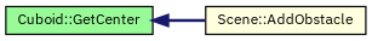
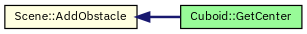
  digraph {
    rankdir=LR
    fontname="IBM Plex Sans"
    node [color=black fontname="IBM Plex Sans" fontsize=10 shape=record style=filled]
    n1 [fillcolor=palegreen fontcolor=black height=0.2 label="Cuboid::GetCenter" width=0.4]
    n2 [fillcolor=lightyellow height=0.2 label="Scene::AddObstacle" width=0.4]
-   n1 -> n2 [color=midnightblue dir=back fontname="IBM Plex Sans" fontsize=10 labelfontname=Helvetica labelfontsize=10 style=bold]
+   n2 -> n1 [color=midnightblue dir=back fontname="IBM Plex Sans" fontsize=10 labelfontname=Helvetica labelfontsize=10 style=bold]
  }
